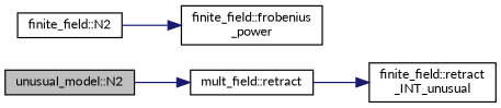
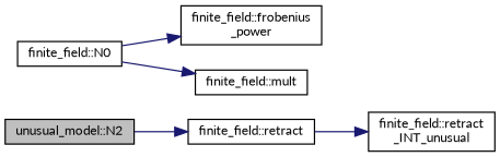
  digraph {
    fontname=Lato
    rankdir=LR
    node [color=black fillcolor=white fontname=Lato fontsize=10 shape=record style=filled]
    edge [color=midnightblue fontname=Lato fontsize=10 labelfontname=Helvetica labelfontsize=10 style=solid]
    n1 [fillcolor=grey75 fontcolor=black height=0.2 label="unusual_model::N2" width=0.4]
-   n2 [height=0.2 label="mult_field::retract" width=0.4]
+   n2 [height=0.2 label="finite_field::retract" width=0.4]
    n3 [height=0.2 label="finite_field::retract\l_INT_unusual" width=0.4]
-   n4 [height=0.2 label="finite_field::N2" width=0.4]
+   n4 [height=0.2 label="finite_field::N0" width=0.4]
    n5 [height=0.2 label="finite_field::frobenius\l_power" width=0.4]
+   n6 [height=0.2 label="finite_field::mult" width=0.4]
    n1 -> n2
    n2 -> n3
    n4 -> n5
+   n4 -> n6
  }
